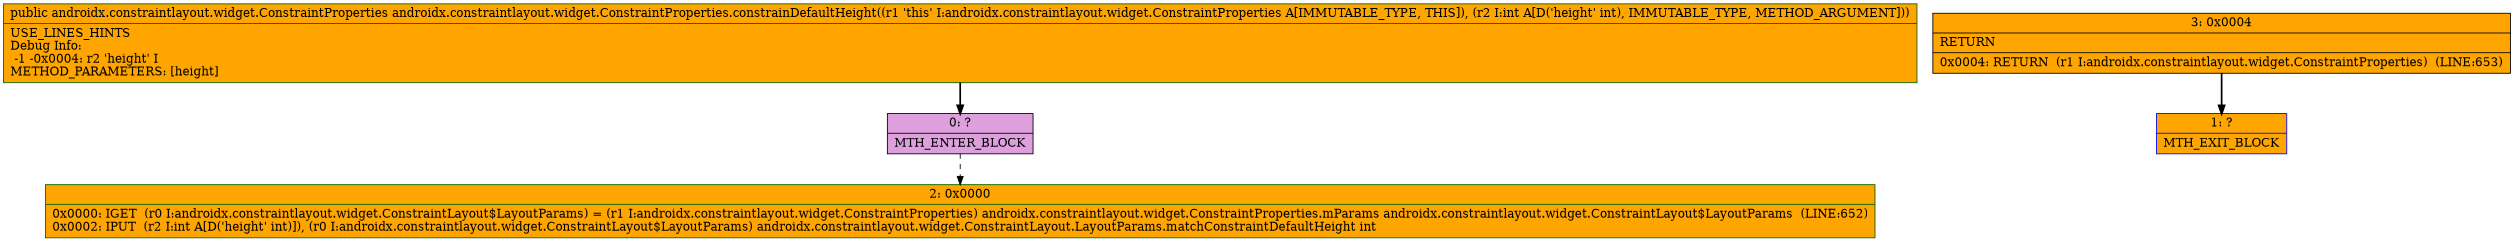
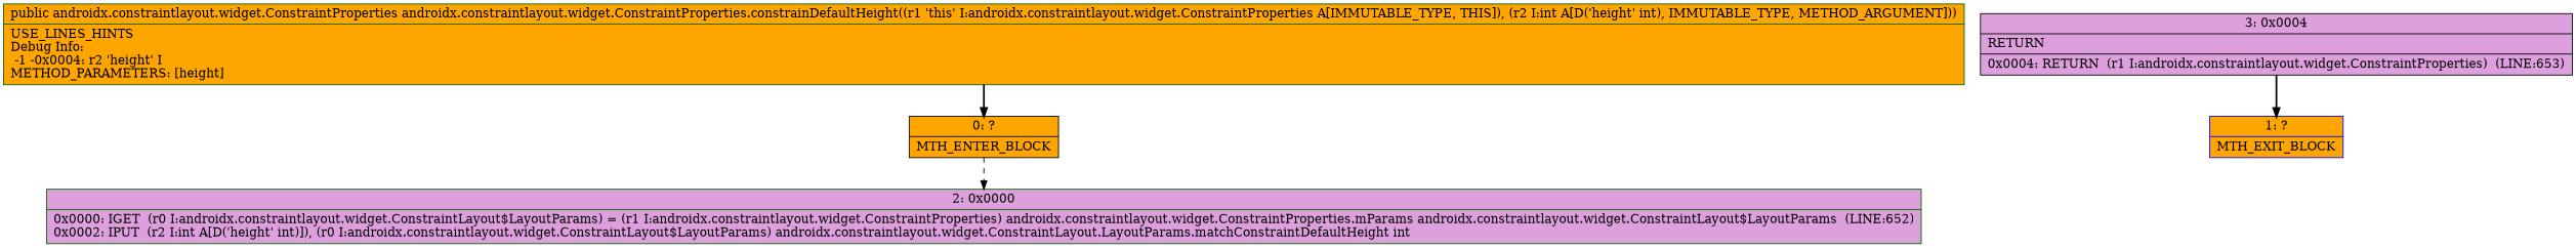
  digraph {
    node [color=black fillcolor=orange shape=record style=filled]
    edge [style=bold]
-   n1 [fillcolor=plum label="{0\:\ ?|MTH_ENTER_BLOCK\l}"]
-   n2 [color=darkgreen label="{2\:\ 0x0000|0x0000: IGET  (r0 I:androidx.constraintlayout.widget.ConstraintLayout$LayoutParams) = (r1 I:androidx.constraintlayout.widget.ConstraintProperties) androidx.constraintlayout.widget.ConstraintProperties.mParams androidx.constraintlayout.widget.ConstraintLayout$LayoutParams  (LINE:652)\l0x0002: IPUT  (r2 I:int A[D('height' int)]), (r0 I:androidx.constraintlayout.widget.ConstraintLayout$LayoutParams) androidx.constraintlayout.widget.ConstraintLayout.LayoutParams.matchConstraintDefaultHeight int \l}"]
-   n3 [label="{3\:\ 0x0004|RETURN\l|0x0004: RETURN  (r1 I:androidx.constraintlayout.widget.ConstraintProperties)  (LINE:653)\l}"]
+   n1 [label="{0\:\ ?|MTH_ENTER_BLOCK\l}"]
+   n2 [color=darkgreen fillcolor=plum label="{2\:\ 0x0000|0x0000: IGET  (r0 I:androidx.constraintlayout.widget.ConstraintLayout$LayoutParams) = (r1 I:androidx.constraintlayout.widget.ConstraintProperties) androidx.constraintlayout.widget.ConstraintProperties.mParams androidx.constraintlayout.widget.ConstraintLayout$LayoutParams  (LINE:652)\l0x0002: IPUT  (r2 I:int A[D('height' int)]), (r0 I:androidx.constraintlayout.widget.ConstraintLayout$LayoutParams) androidx.constraintlayout.widget.ConstraintLayout.LayoutParams.matchConstraintDefaultHeight int \l}"]
+   n3 [fillcolor=plum label="{3\:\ 0x0004|RETURN\l|0x0004: RETURN  (r1 I:androidx.constraintlayout.widget.ConstraintProperties)  (LINE:653)\l}"]
    n4 [color=blue label="{1\:\ ?|MTH_EXIT_BLOCK\l}"]
    n5 [color=darkgreen label="{public androidx.constraintlayout.widget.ConstraintProperties androidx.constraintlayout.widget.ConstraintProperties.constrainDefaultHeight((r1 'this' I:androidx.constraintlayout.widget.ConstraintProperties A[IMMUTABLE_TYPE, THIS]), (r2 I:int A[D('height' int), IMMUTABLE_TYPE, METHOD_ARGUMENT]))  | USE_LINES_HINTS\lDebug Info:\l  \-1 \-0x0004: r2 'height' I\lMETHOD_PARAMETERS: [height]\l}"]
    n1 -> n2 [style=dashed]
    n3 -> n4
    n5 -> n1
  }
